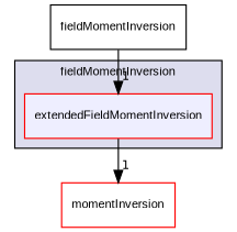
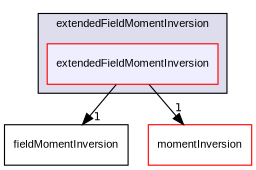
  digraph {
    compound=true
    fontname="Liberation Sans"
    node [color=red fontname="Liberation Sans" fontsize=10 shape=box]
    edge [fontname="Liberation Sans" headlabel=1 labeldistance=1.5 labelfontname=Helvetica labelfontsize=10]
    n1 [fillcolor="#eeeeff" label=extendedFieldMomentInversion pencolor=black style=filled]
    n2 [label=fieldMomentInversion color=""]
    n3 [label=momentInversion]
    subgraph cluster_1 {
      bgcolor="#ddddee"
      fontsize=10
-     label=fieldMomentInversion
+     label=extendedFieldMomentInversion
      pencolor=black
      n1
    }
-   n2 -> n1
+   n1 -> n2
    n1 -> n3
  }
